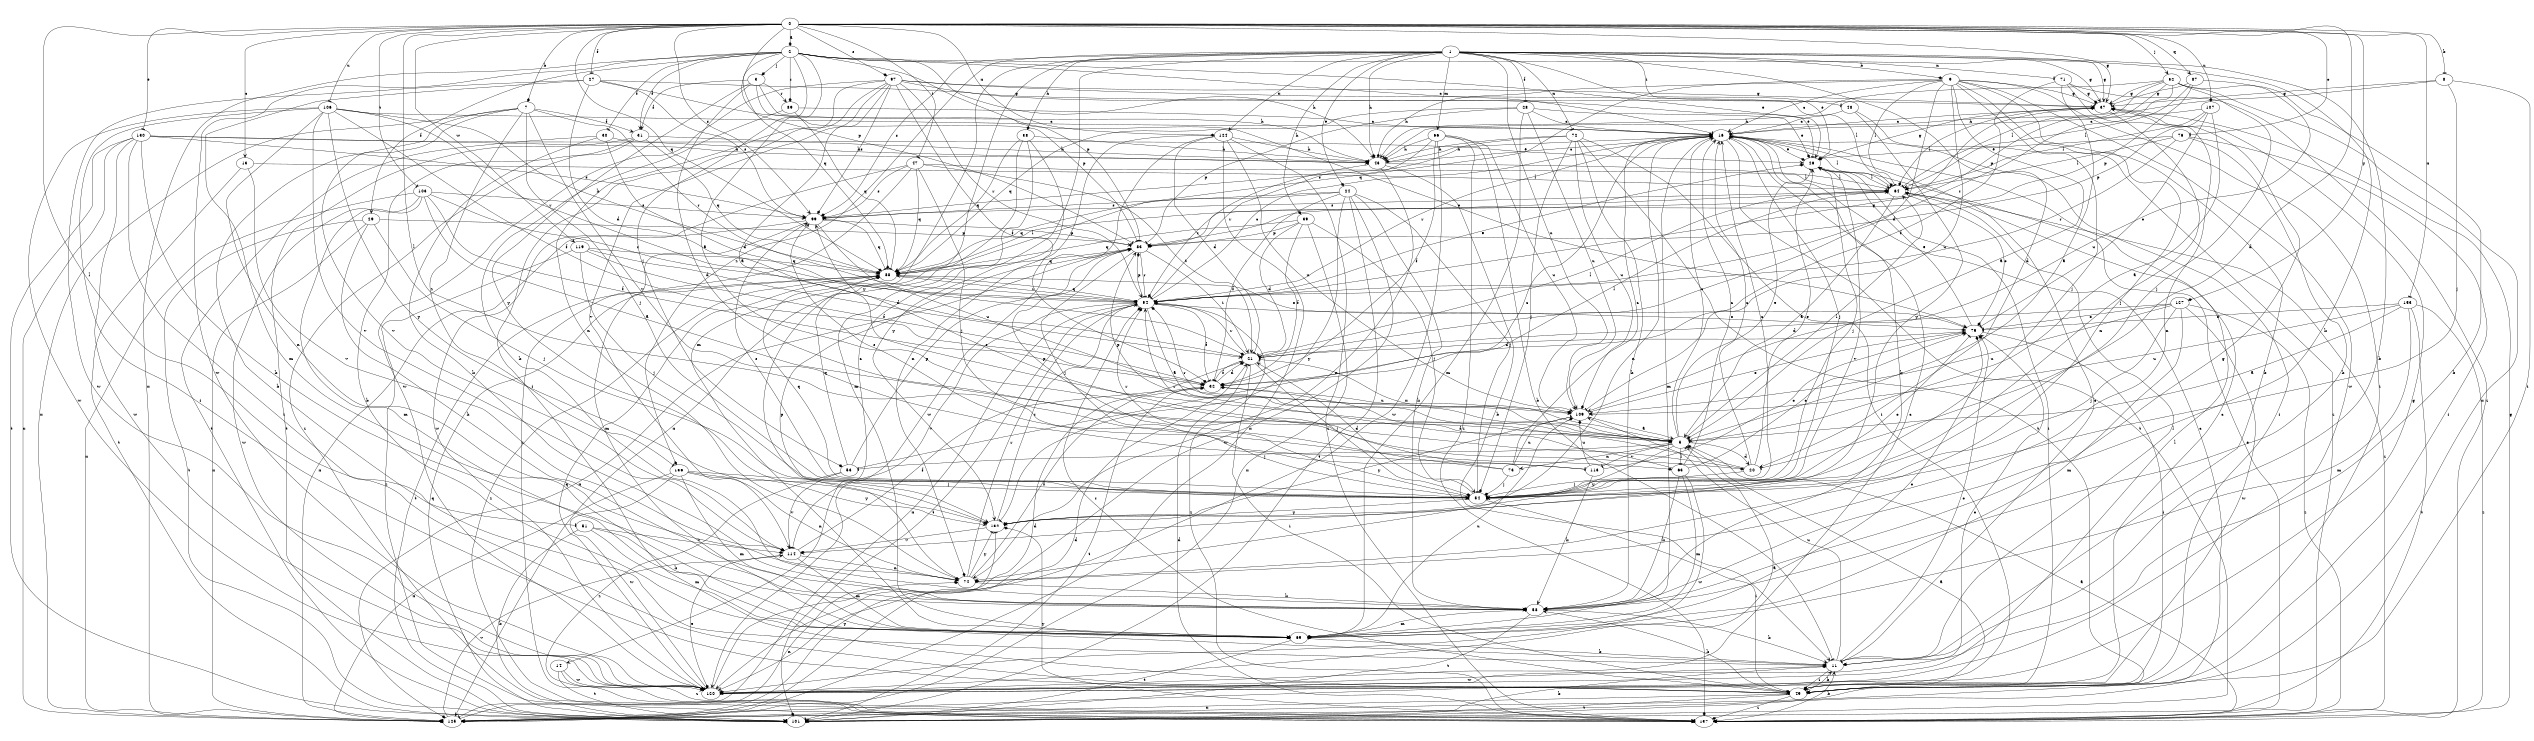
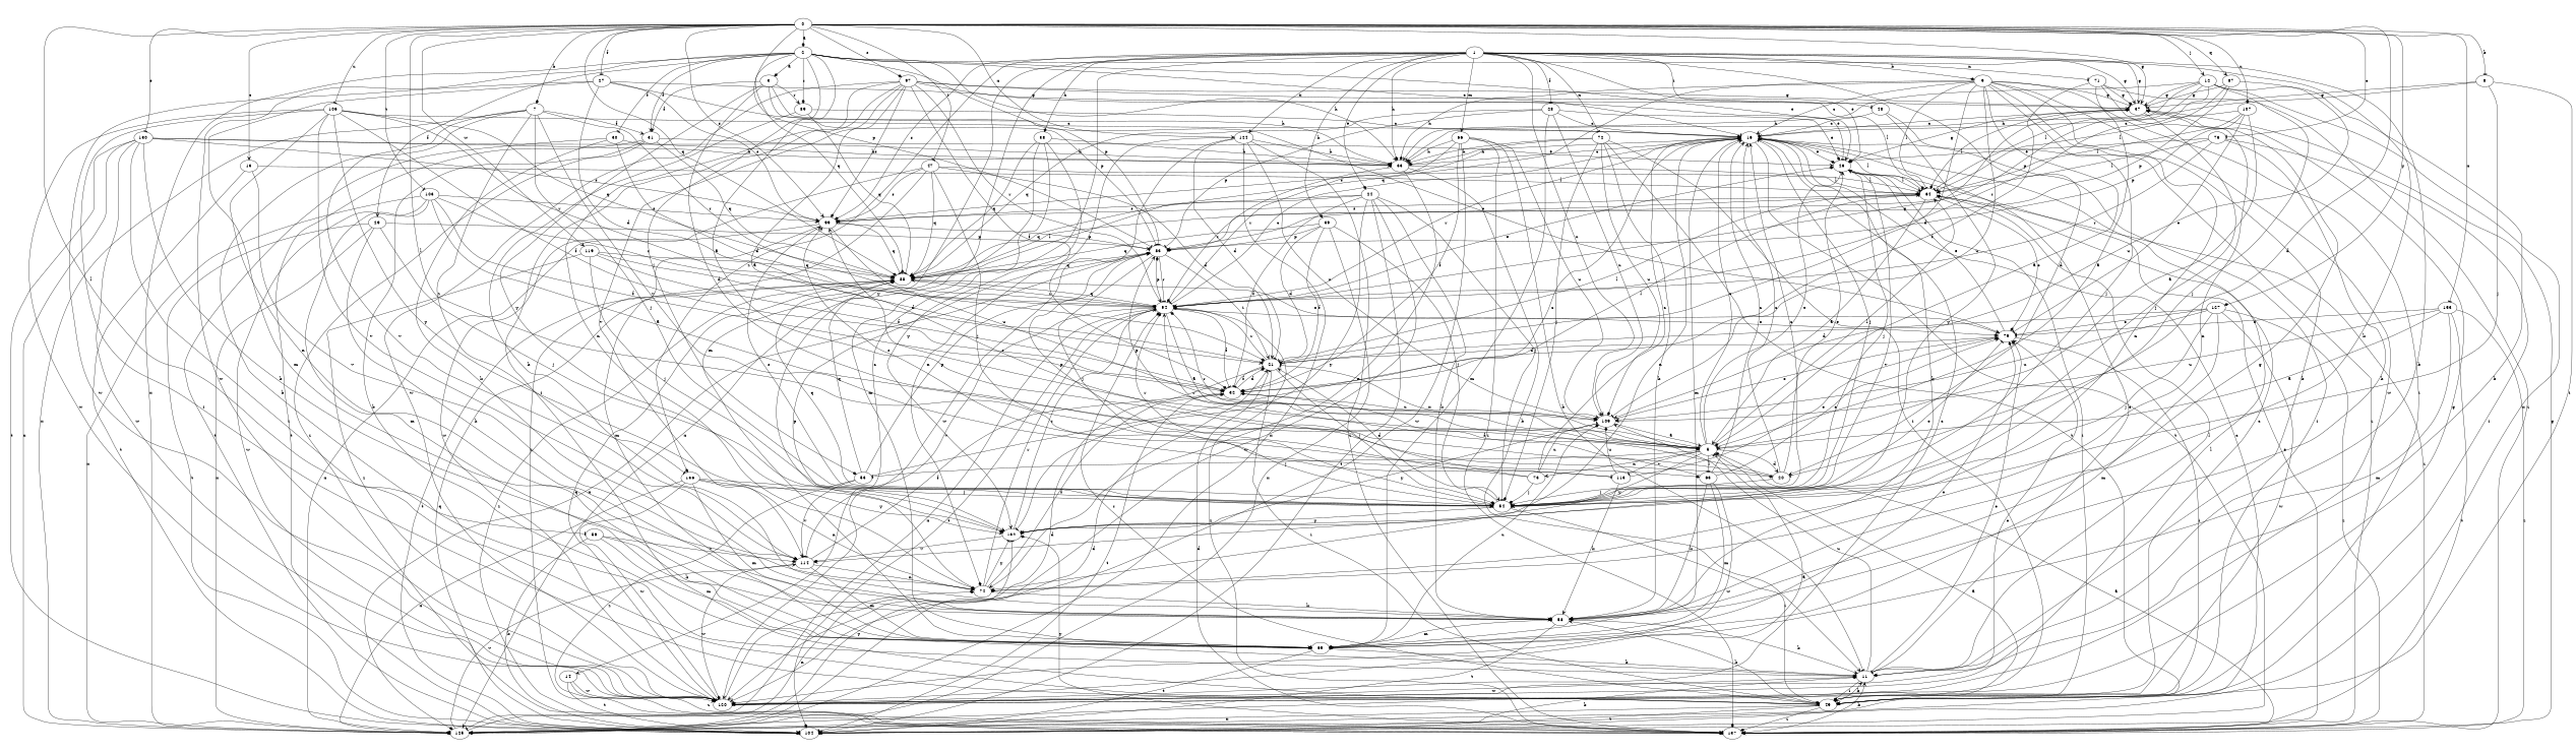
  strict digraph {
    edge [arrowhead=vee]
    0
    2
    n3 [label=7]
    8
    13
    20
    27
    37
    47
-   52
-   59 [label=51]
+   52 [label=12]
+   59
    63
    76
    83
    87
    88
    97
    99
    103
    106
    107
    119
    n23 [label=153]
    124
    127
    130
    26
-   43
+   43 [label=33]
    3
    5
    16
    29
    30
    31
    53
    89
    120
    125
    11
    136
    94
    113
    54
    114
    49
    64
-   104 [label=101]
+   104
    32
    69
    21
    137
    58
    79
    109
    74
    132
    1
    9
    14
    24
    28
    38
    39
    48
    66
    71
    72
    73
    0 -> 2 [arrowhead=diamond label=a]
    0 -> n3 [arrowhead=diamond label=b]
    0 -> 8 [arrowhead=tee label=b]
    0 -> 13 [label=c]
    0 -> 20 [arrowhead=tee label=d]
    0 -> 27 [arrowhead=tee label=f]
    0 -> 37 [label=g]
    0 -> 47 [arrowhead=tee label=i]
    0 -> 52 [label=j]
    0 -> 59 [arrowhead=tee label=l]
    0 -> 63 [arrowhead=diamond label=l]
    0 -> 76 [arrowhead=tee label=o]
    0 -> 83 [arrowhead=tee label=p]
    0 -> 87 [label=q]
    0 -> 88 [arrowhead=diamond label=q]
    0 -> 97 [arrowhead=diamond label=s]
    0 -> 99 [label=s]
    0 -> 103 [arrowhead=tee label=t]
    0 -> 106 [arrowhead=tee label=u]
    0 -> 107 [arrowhead=diamond label=u]
    0 -> 119 [label=w]
    0 -> n23 [arrowhead=tee label=x]
-   0 -> 124 [arrowhead=diamond label=x]
+   0 -> 124 [label=x]
    0 -> 127 [arrowhead=diamond label=y]
    0 -> 130 [arrowhead=tee label=e]
    2 -> 37 [label=g]
    2 -> 83 [arrowhead=tee label=p]
    2 -> 88 [arrowhead=diamond label=q]
    2 -> 26 [label=e]
    2 -> 43 [label=h]
-   2 -> 3 [arrowhead=diamond label=j]
+   2 -> 3 [arrowhead=diamond label=a]
    2 -> 5 [arrowhead=diamond label=a]
    2 -> 16 [arrowhead=tee label=c]
    2 -> 29 [label=f]
    2 -> 30 [arrowhead=tee label=f]
    2 -> 31 [label=f]
    2 -> 53 [arrowhead=diamond label=j]
    2 -> 89 [arrowhead=diamond label=r]
    2 -> 120 [arrowhead=tee label=w]
    2 -> 125 [arrowhead=tee label=x]
    n3 -> 31 [label=f]
    n3 -> 125 [arrowhead=tee label=x]
    n3 -> 11 [arrowhead=tee label=b]
    n3 -> 136 [arrowhead=tee label=z]
    n3 -> 94 [arrowhead=tee label=r]
    n3 -> 113 [arrowhead=tee label=v]
    n3 -> 54 [label=j]
    n3 -> 114 [arrowhead=diamond label=v]
    8 -> 37 [label=g]
    8 -> 43 [label=h]
    8 -> 54 [label=j]
    8 -> 49 [label=i]
    13 -> 114 [label=v]
    13 -> 64 [arrowhead=diamond label=l]
    13 -> 104 [label=t]
    20 -> 99 [label=s]
    20 -> 26 [label=e]
    20 -> 16 [label=c]
    20 -> 54 [arrowhead=tee label=j]
    20 -> 32 [arrowhead=diamond label=f]
    27 -> 37 [label=g]
    27 -> 83 [arrowhead=tee label=p]
    27 -> 99 [label=s]
    27 -> 120 [label=w]
    27 -> 69 [label=m]
    27 -> 21 [arrowhead=tee label=d]
    37 -> 16 [label=c]
    37 -> 54 [arrowhead=tee label=j]
    37 -> 64 [arrowhead=diamond label=l]
    47 -> 88 [label=q]
    47 -> 99 [arrowhead=tee label=s]
    47 -> 120 [label=w]
    47 -> 54 [arrowhead=tee label=j]
    47 -> 64 [arrowhead=diamond label=l]
-   47 -> 21 [label=t]
+   47 -> 21 [label=d]
    47 -> 137 [arrowhead=diamond label=z]
    52 -> 37 [label=g]
    52 -> 83 [arrowhead=diamond label=p]
    52 -> 43 [label=h]
    52 -> 125 [label=x]
    52 -> 11 [label=b]
    52 -> 94 [arrowhead=tee label=r]
    52 -> 54 [arrowhead=tee label=j]
    52 -> 64 [arrowhead=tee label=l]
    59 -> 114 [arrowhead=diamond label=v]
    59 -> 104 [arrowhead=tee label=b]
    59 -> 69 [arrowhead=diamond label=m]
    59 -> 58 [arrowhead=tee label=k]
    63 -> 16 [label=c]
    63 -> 120 [arrowhead=diamond label=w]
    63 -> 94 [label=r]
    63 -> 69 [arrowhead=diamond label=m]
    63 -> 58 [label=k]
    63 -> 79 [label=o]
    76 -> 26 [arrowhead=diamond label=e]
    76 -> 94 [label=r]
    76 -> 49 [label=i]
    76 -> 64 [label=l]
    76 -> 58 [arrowhead=diamond label=k]
    83 -> 88 [label=q]
    83 -> 125 [arrowhead=diamond label=x]
    83 -> 94 [arrowhead=tee label=r]
    83 -> 54 [arrowhead=tee label=j]
    83 -> 21 [label=i]
    87 -> 37 [arrowhead=tee label=g]
    87 -> 83 [label=p]
    87 -> 64 [label=l]
    87 -> 109 [label=u]
    88 -> 94 [arrowhead=diamond label=r]
    88 -> 64 [label=l]
    88 -> 104 [arrowhead=tee label=t]
    88 -> 137 [label=z]
    88 -> 79 [label=o]
    97 -> 37 [arrowhead=tee label=g]
    97 -> 99 [arrowhead=diamond label=s]
    97 -> 26 [arrowhead=tee label=e]
    97 -> 5 [arrowhead=diamond label=a]
    97 -> 120 [label=w]
    97 -> 94 [label=r]
    97 -> 114 [label=v]
    97 -> 49 [arrowhead=tee label=i]
    97 -> 64 [arrowhead=diamond label=l]
    97 -> 32 [arrowhead=diamond label=f]
    97 -> 74 [arrowhead=diamond label=n]
    99 -> 83 [arrowhead=tee label=p]
    99 -> 88 [arrowhead=tee label=q]
    99 -> 125 [arrowhead=diamond label=x]
    99 -> 69 [label=m]
    99 -> 109 [label=u]
    103 -> 99 [label=s]
    103 -> 5 [label=a]
    103 -> 120 [arrowhead=tee label=w]
    103 -> 125 [arrowhead=diamond label=x]
    103 -> 94 [arrowhead=tee label=r]
    103 -> 32 [arrowhead=diamond label=f]
    103 -> 69 [arrowhead=tee label=m]
-   106 -> 88 [arrowhead=tee label=k]
+   106 -> 88 [arrowhead=tee label=q]
    106 -> 16 [label=c]
    106 -> 120 [label=w]
    106 -> 94 [arrowhead=tee label=r]
    106 -> 114 [arrowhead=diamond label=v]
    106 -> 49 [arrowhead=tee label=i]
    106 -> 32 [label=f]
    106 -> 74 [label=n]
    106 -> 132 [arrowhead=diamond label=y]
    107 -> 83 [arrowhead=tee label=p]
    107 -> 5 [label=a]
    107 -> 16 [arrowhead=tee label=c]
    107 -> 64 [arrowhead=diamond label=l]
    107 -> 79 [arrowhead=tee label=o]
    119 -> 88 [arrowhead=diamond label=q]
    119 -> 54 [label=j]
    119 -> 32 [arrowhead=tee label=f]
    119 -> 21 [label=d]
-   119 -> 137 [label=z]
+   119 -> 120 [label=z]
    n23 -> 5 [arrowhead=tee label=a]
    n23 -> 104 [arrowhead=tee label=t]
    n23 -> 69 [arrowhead=tee label=m]
    n23 -> 137 [label=z]
    n23 -> 79 [arrowhead=tee label=o]
    n23 -> 109 [label=u]
    124 -> 43 [arrowhead=diamond label=h]
    124 -> 120 [label=w]
    124 -> 125 [arrowhead=diamond label=x]
    124 -> 21 [arrowhead=tee label=d]
    124 -> 137 [arrowhead=tee label=z]
    124 -> 109 [arrowhead=diamond label=u]
    124 -> 74 [arrowhead=diamond label=n]
    127 -> 120 [arrowhead=diamond label=w]
    127 -> 54 [label=j]
    127 -> 69 [arrowhead=tee label=m]
    127 -> 21 [arrowhead=tee label=d]
    127 -> 137 [label=z]
    127 -> 79 [arrowhead=tee label=o]
    127 -> 109 [label=u]
    130 -> 99 [label=s]
    130 -> 26 [label=e]
    130 -> 43 [arrowhead=tee label=h]
    130 -> 120 [arrowhead=diamond label=w]
    130 -> 125 [arrowhead=diamond label=x]
    130 -> 49 [label=i]
    130 -> 104 [label=t]
    130 -> 58 [label=k]
    26 -> 37 [arrowhead=diamond label=g]
    26 -> 54 [label=j]
    26 -> 114 [label=v]
    26 -> 49 [label=i]
    26 -> 64 [label=l]
    43 -> 16 [arrowhead=diamond label=c]
    43 -> 11 [label=b]
    43 -> 94 [arrowhead=diamond label=r]
    43 -> 64 [arrowhead=tee label=l]
    43 -> 74 [label=n]
    3 -> 20 [arrowhead=diamond label=d]
    3 -> 43 [arrowhead=tee label=h]
    3 -> 31 [label=f]
    3 -> 89 [label=r]
    3 -> 79 [label=o]
    3 -> 132 [arrowhead=tee label=y]
    5 -> 20 [label=d]
    5 -> 63 [arrowhead=tee label=l]
    5 -> 83 [label=p]
    5 -> 26 [arrowhead=tee label=e]
    5 -> 16 [label=c]
    5 -> 53 [arrowhead=tee label=j]
    5 -> 94 [arrowhead=diamond label=r]
    5 -> 113 [arrowhead=tee label=v]
    5 -> 64 [label=l]
    5 -> 21 [arrowhead=tee label=x]
    5 -> 132 [arrowhead=tee label=y]
    5 -> 73 [label=n]
    16 -> 26 [arrowhead=diamond label=e]
    16 -> 43 [arrowhead=diamond label=h]
    16 -> 94 [label=r]
    16 -> 54 [arrowhead=tee label=j]
    16 -> 49 [label=i]
    16 -> 64 [arrowhead=tee label=l]
    16 -> 104 [arrowhead=diamond label=t]
    16 -> 69 [arrowhead=diamond label=m]
    16 -> 58 [label=k]
    16 -> 74 [label=n]
    29 -> 83 [label=p]
    29 -> 125 [arrowhead=diamond label=x]
    29 -> 54 [arrowhead=tee label=j]
    29 -> 104 [arrowhead=tee label=t]
    29 -> 58 [label=k]
    30 -> 43 [label=h]
    30 -> 104 [arrowhead=tee label=t]
    30 -> 21 [arrowhead=diamond label=d]
    30 -> 58 [arrowhead=diamond label=k]
    31 -> 88 [arrowhead=diamond label=q]
    31 -> 43 [label=h]
    31 -> 11 [arrowhead=diamond label=b]
    31 -> 104 [arrowhead=diamond label=t]
    31 -> 137 [label=z]
    53 -> 83 [label=p]
    53 -> 88 [arrowhead=diamond label=q]
    53 -> 16 [arrowhead=tee label=c]
    53 -> 114 [arrowhead=tee label=v]
    53 -> 137 [arrowhead=tee label=z]
    89 -> 88 [arrowhead=tee label=q]
    89 -> 16 [arrowhead=diamond label=c]
    89 -> 58 [arrowhead=tee label=k]
    120 -> 37 [arrowhead=diamond label=g]
    120 -> 88 [arrowhead=diamond label=q]
    120 -> 5 [arrowhead=tee label=a]
    120 -> 16 [arrowhead=tee label=c]
    120 -> 64 [arrowhead=diamond label=l]
-   120 -> 21 [label=d]
+   120 -> 21 [arrowhead=tee label=d]
    120 -> 79 [label=o]
    125 -> 5 [label=a]
    125 -> 16 [arrowhead=tee label=c]
    125 -> 114 [label=v]
    125 -> 21 [label=d]
    125 -> 74 [arrowhead=diamond label=n]
    125 -> 132 [arrowhead=tee label=y]
    11 -> 16 [arrowhead=diamond label=c]
    11 -> 120 [label=w]
    11 -> 49 [arrowhead=diamond label=i]
    11 -> 64 [label=l]
    11 -> 79 [arrowhead=diamond label=o]
    11 -> 109 [label=u]
    136 -> 120 [arrowhead=tee label=w]
    136 -> 125 [arrowhead=tee label=x]
    136 -> 54 [arrowhead=diamond label=j]
    136 -> 69 [arrowhead=diamond label=m]
    136 -> 74 [label=n]
    136 -> 132 [label=y]
    94 -> 37 [arrowhead=diamond label=g]
    94 -> 83 [arrowhead=diamond label=p]
    94 -> 88 [label=q]
    94 -> 26 [arrowhead=diamond label=e]
    94 -> 5 [arrowhead=tee label=a]
    94 -> 16 [label=c]
    94 -> 125 [arrowhead=tee label=x]
    94 -> 114 [arrowhead=tee label=v]
    94 -> 104 [arrowhead=diamond label=t]
    94 -> 32 [arrowhead=tee label=f]
    94 -> 137 [label=z]
    94 -> 79 [arrowhead=diamond label=o]
    113 -> 99 [label=s]
    113 -> 58 [label=k]
    113 -> 79 [arrowhead=diamond label=o]
    113 -> 109 [arrowhead=diamond label=u]
    54 -> 88 [arrowhead=diamond label=q]
    54 -> 99 [label=s]
    54 -> 16 [label=c]
    54 -> 49 [arrowhead=diamond label=i]
    54 -> 21 [label=d]
    54 -> 79 [arrowhead=tee label=o]
    54 -> 132 [arrowhead=tee label=y]
-   114 -> 120 [arrowhead=diamond label=e]
+   114 -> 120 [arrowhead=diamond label=w]
    114 -> 32 [label=f]
    114 -> 69 [arrowhead=diamond label=m]
    114 -> 74 [label=n]
    49 -> 16 [arrowhead=tee label=c]
    49 -> 125 [label=x]
    49 -> 11 [label=b]
    49 -> 94 [arrowhead=diamond label=r]
    49 -> 104 [label=t]
    49 -> 137 [arrowhead=diamond label=z]
    49 -> 58 [label=k]
    64 -> 99 [label=s]
    64 -> 5 [label=a]
    64 -> 137 [arrowhead=diamond label=z]
    64 -> 79 [arrowhead=diamond label=o]
    104 -> 88 [label=q]
    104 -> 11 [arrowhead=diamond label=b]
    32 -> 64 [arrowhead=tee label=l]
    32 -> 104 [arrowhead=tee label=t]
    32 -> 21 [arrowhead=diamond label=d]
    32 -> 109 [arrowhead=diamond label=u]
    69 -> 11 [arrowhead=tee label=b]
    69 -> 104 [label=t]
    69 -> 79 [arrowhead=diamond label=o]
    69 -> 109 [arrowhead=diamond label=u]
    21 -> 94 [arrowhead=diamond label=r]
    21 -> 54 [arrowhead=diamond label=j]
    21 -> 49 [label=i]
    21 -> 64 [arrowhead=diamond label=l]
    21 -> 32 [arrowhead=tee label=f]
    137 -> 37 [arrowhead=diamond label=g]
    137 -> 26 [label=e]
    137 -> 5 [arrowhead=diamond label=a]
    137 -> 11 [label=b]
    137 -> 21 [arrowhead=tee label=d]
    137 -> 132 [arrowhead=diamond label=y]
    58 -> 37 [label=g]
    58 -> 11 [label=b]
    58 -> 104 [label=t]
    58 -> 69 [arrowhead=diamond label=m]
    79 -> 26 [label=e]
    79 -> 49 [arrowhead=tee label=i]
    79 -> 21 [arrowhead=tee label=d]
    109 -> 5 [label=a]
    109 -> 79 [label=o]
    109 -> 132 [arrowhead=diamond label=y]
    74 -> 83 [arrowhead=diamond label=p]
    74 -> 94 [arrowhead=tee label=r]
    74 -> 32 [arrowhead=diamond label=f]
    74 -> 58 [arrowhead=diamond label=k]
    74 -> 132 [arrowhead=tee label=y]
    132 -> 94 [label=r]
    132 -> 114 [arrowhead=diamond label=v]
    1 -> 20 [label=d]
    1 -> 37 [label=g]
    1 -> 99 [arrowhead=diamond label=s]
    1 -> 124 [label=x]
    1 -> 26 [arrowhead=diamond label=e]
    1 -> 43 [arrowhead=diamond label=h]
    1 -> 11 [arrowhead=diamond label=b]
    1 -> 136 [arrowhead=diamond label=z]
    1 -> 69 [arrowhead=tee label=m]
    1 -> 58 [arrowhead=diamond label=k]
    1 -> 109 [label=u]
    1 -> 132 [label=y]
    1 -> 9 [arrowhead=diamond label=b]
    1 -> 14 [label=c]
    1 -> 24 [arrowhead=diamond label=e]
    1 -> 28 [arrowhead=tee label=f]
    1 -> 38 [arrowhead=diamond label=h]
    1 -> 39 [arrowhead=diamond label=h]
    1 -> 48 [arrowhead=tee label=i]
    1 -> 66 [label=m]
    1 -> 71 [arrowhead=tee label=n]
    1 -> 72 [arrowhead=tee label=n]
    9 -> 37 [arrowhead=tee label=g]
    9 -> 88 [arrowhead=tee label=q]
    9 -> 43 [arrowhead=diamond label=h]
    9 -> 5 [arrowhead=diamond label=a]
    9 -> 16 [label=c]
    9 -> 120 [arrowhead=tee label=w]
    9 -> 11 [arrowhead=tee label=b]
    9 -> 54 [arrowhead=tee label=j]
    9 -> 49 [arrowhead=tee label=i]
    9 -> 64 [arrowhead=tee label=l]
    9 -> 21 [label=d]
    9 -> 109 [arrowhead=tee label=u]
    9 -> 74 [arrowhead=diamond label=n]
    14 -> 120 [label=w]
    14 -> 104 [label=t]
    14 -> 137 [arrowhead=diamond label=z]
    24 -> 88 [arrowhead=diamond label=q]
    24 -> 99 [arrowhead=tee label=s]
    24 -> 120 [label=w]
    24 -> 54 [arrowhead=tee label=j]
    24 -> 104 [arrowhead=tee label=t]
    24 -> 32 [arrowhead=tee label=f]
    24 -> 58 [arrowhead=tee label=k]
    24 -> 132 [arrowhead=tee label=y]
    28 -> 83 [arrowhead=tee label=p]
    28 -> 88 [arrowhead=diamond label=q]
    28 -> 26 [arrowhead=diamond label=e]
    28 -> 16 [label=c]
    28 -> 69 [arrowhead=diamond label=m]
    28 -> 109 [label=u]
    38 -> 88 [label=q]
    38 -> 43 [arrowhead=tee label=h]
    38 -> 125 [label=x]
    38 -> 69 [arrowhead=diamond label=m]
    38 -> 132 [label=y]
    39 -> 83 [arrowhead=diamond label=p]
    39 -> 88 [arrowhead=diamond label=q]
    39 -> 125 [arrowhead=diamond label=x]
    39 -> 54 [label=j]
    39 -> 32 [arrowhead=diamond label=f]
    39 -> 21 [arrowhead=tee label=d]
    48 -> 16 [arrowhead=tee label=c]
    48 -> 137 [arrowhead=diamond label=z]
    48 -> 132 [label=y]
    66 -> 43 [arrowhead=diamond label=h]
    66 -> 120 [label=w]
    66 -> 11 [arrowhead=tee label=b]
    66 -> 94 [arrowhead=tee label=r]
    66 -> 32 [arrowhead=diamond label=f]
    66 -> 137 [arrowhead=diamond label=z]
    66 -> 109 [label=u]
    71 -> 37 [arrowhead=diamond label=g]
    71 -> 5 [arrowhead=tee label=a]
    71 -> 32 [label=f]
    71 -> 137 [label=z]
    71 -> 74 [arrowhead=tee label=n]
    72 -> 99 [arrowhead=diamond label=s]
    72 -> 43 [label=h]
    72 -> 54 [arrowhead=diamond label=j]
    72 -> 49 [arrowhead=diamond label=i]
    72 -> 104 [arrowhead=tee label=t]
    72 -> 58 [label=k]
    72 -> 109 [arrowhead=diamond label=u]
    73 -> 83 [label=p]
    73 -> 16 [arrowhead=tee label=c]
    73 -> 94 [arrowhead=diamond label=r]
    73 -> 54 [arrowhead=diamond label=j]
    73 -> 109 [arrowhead=tee label=u]
  }
